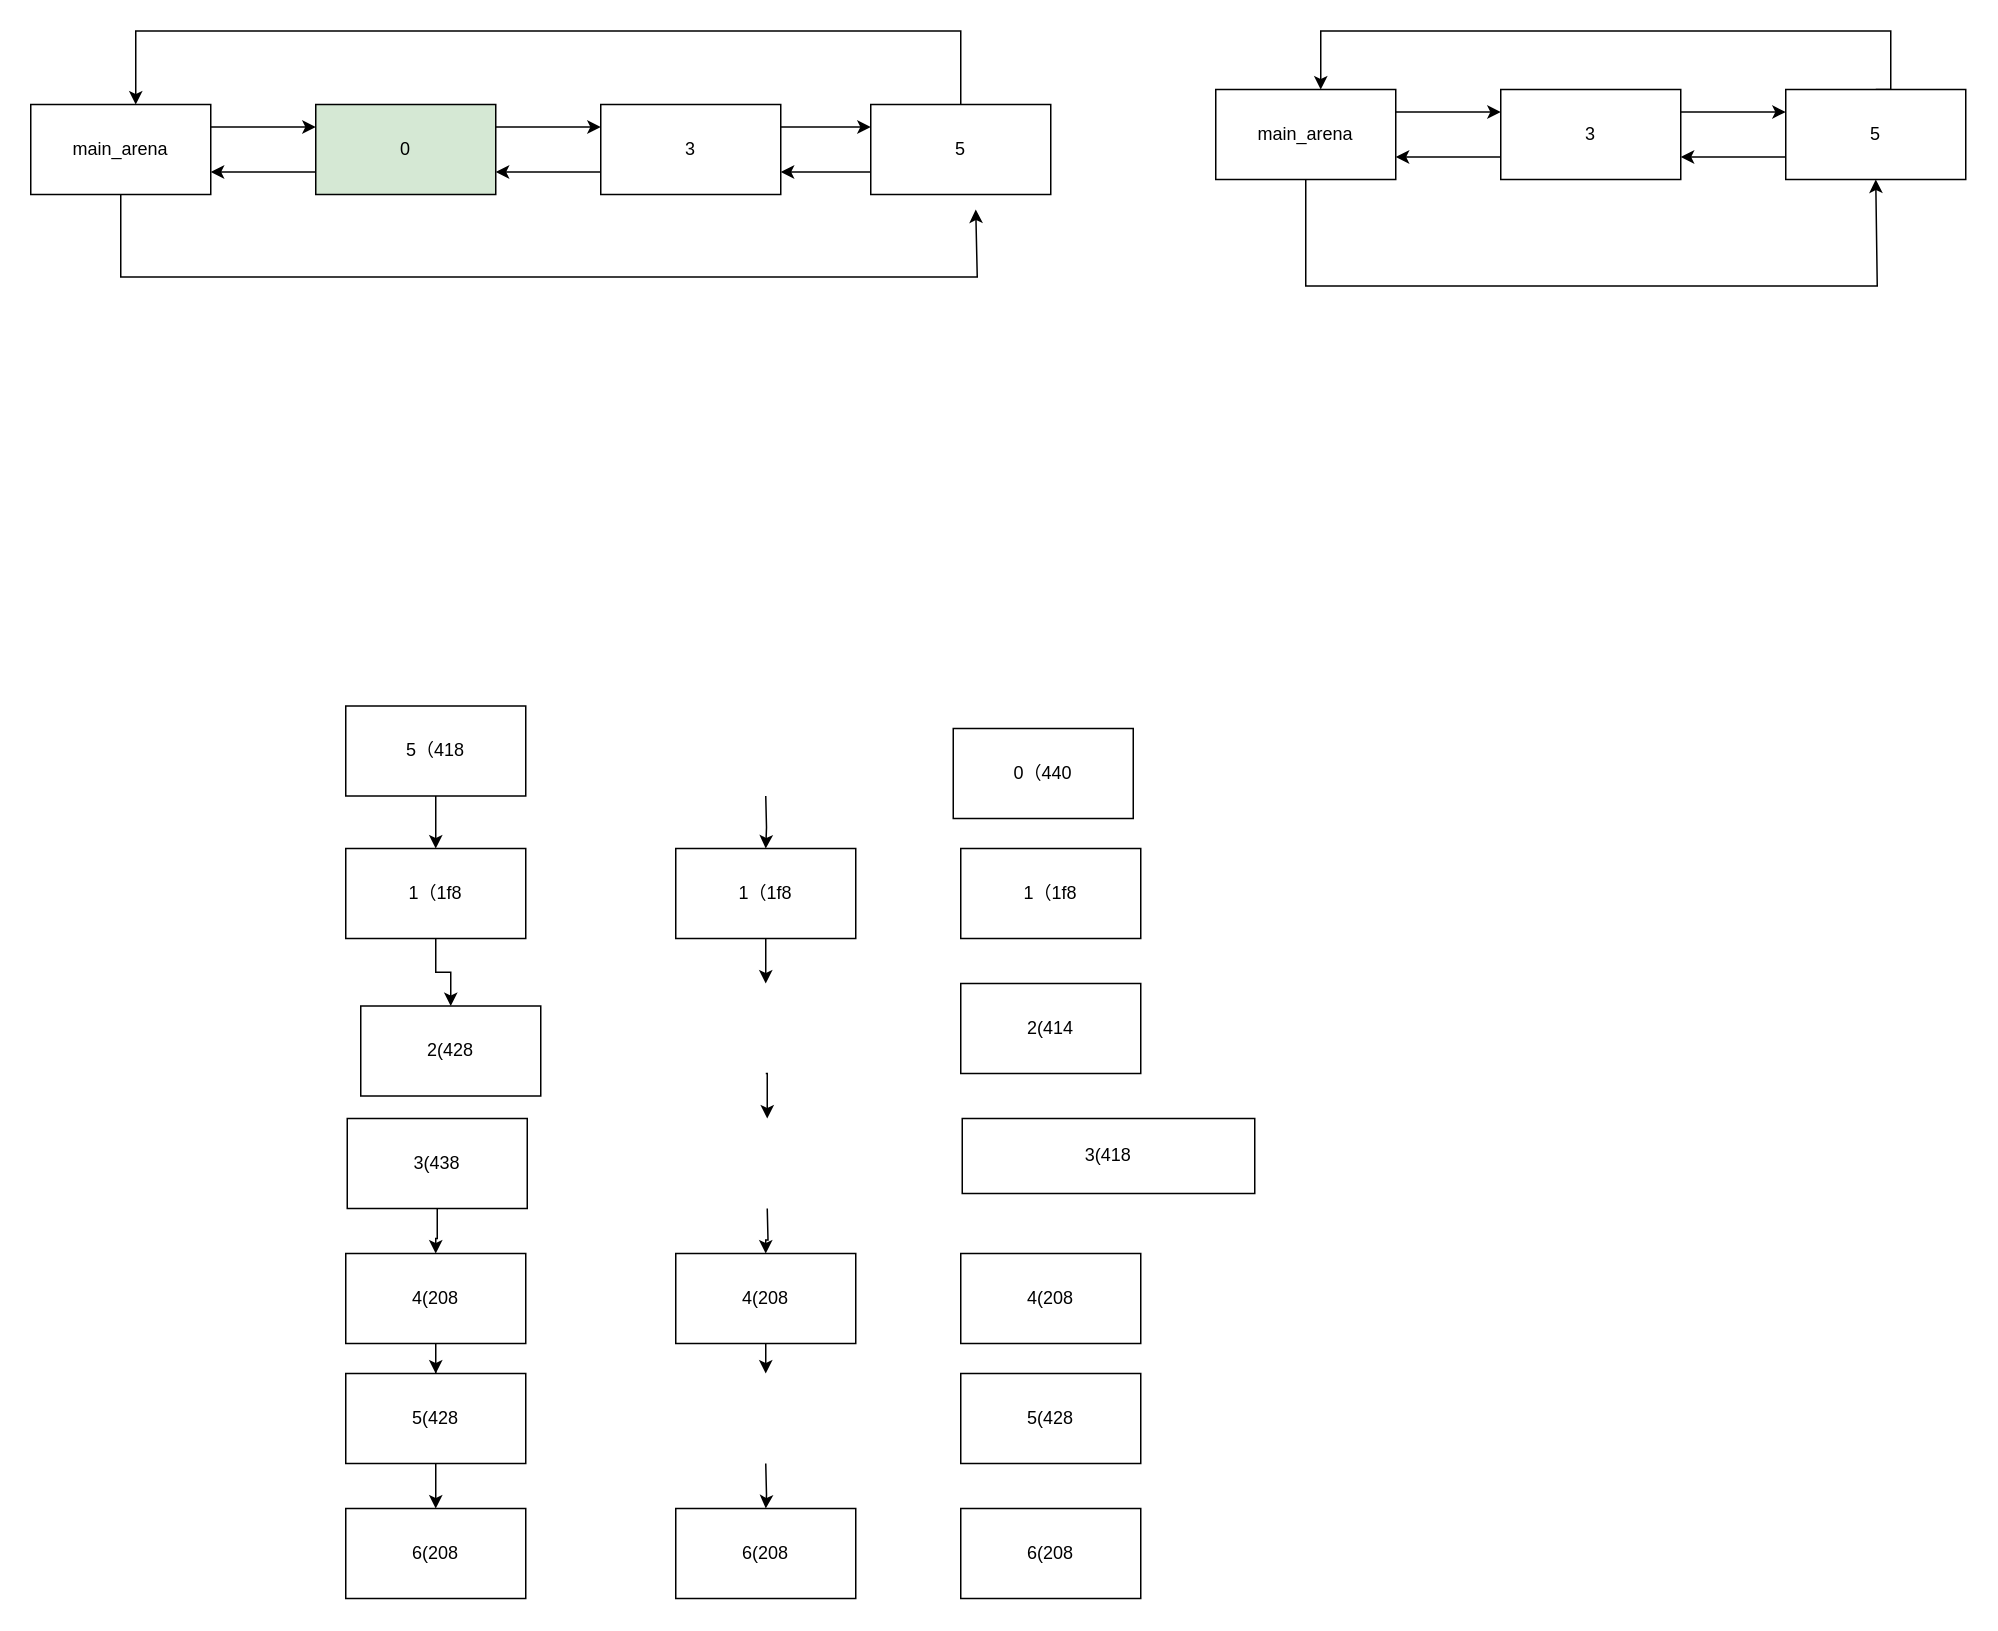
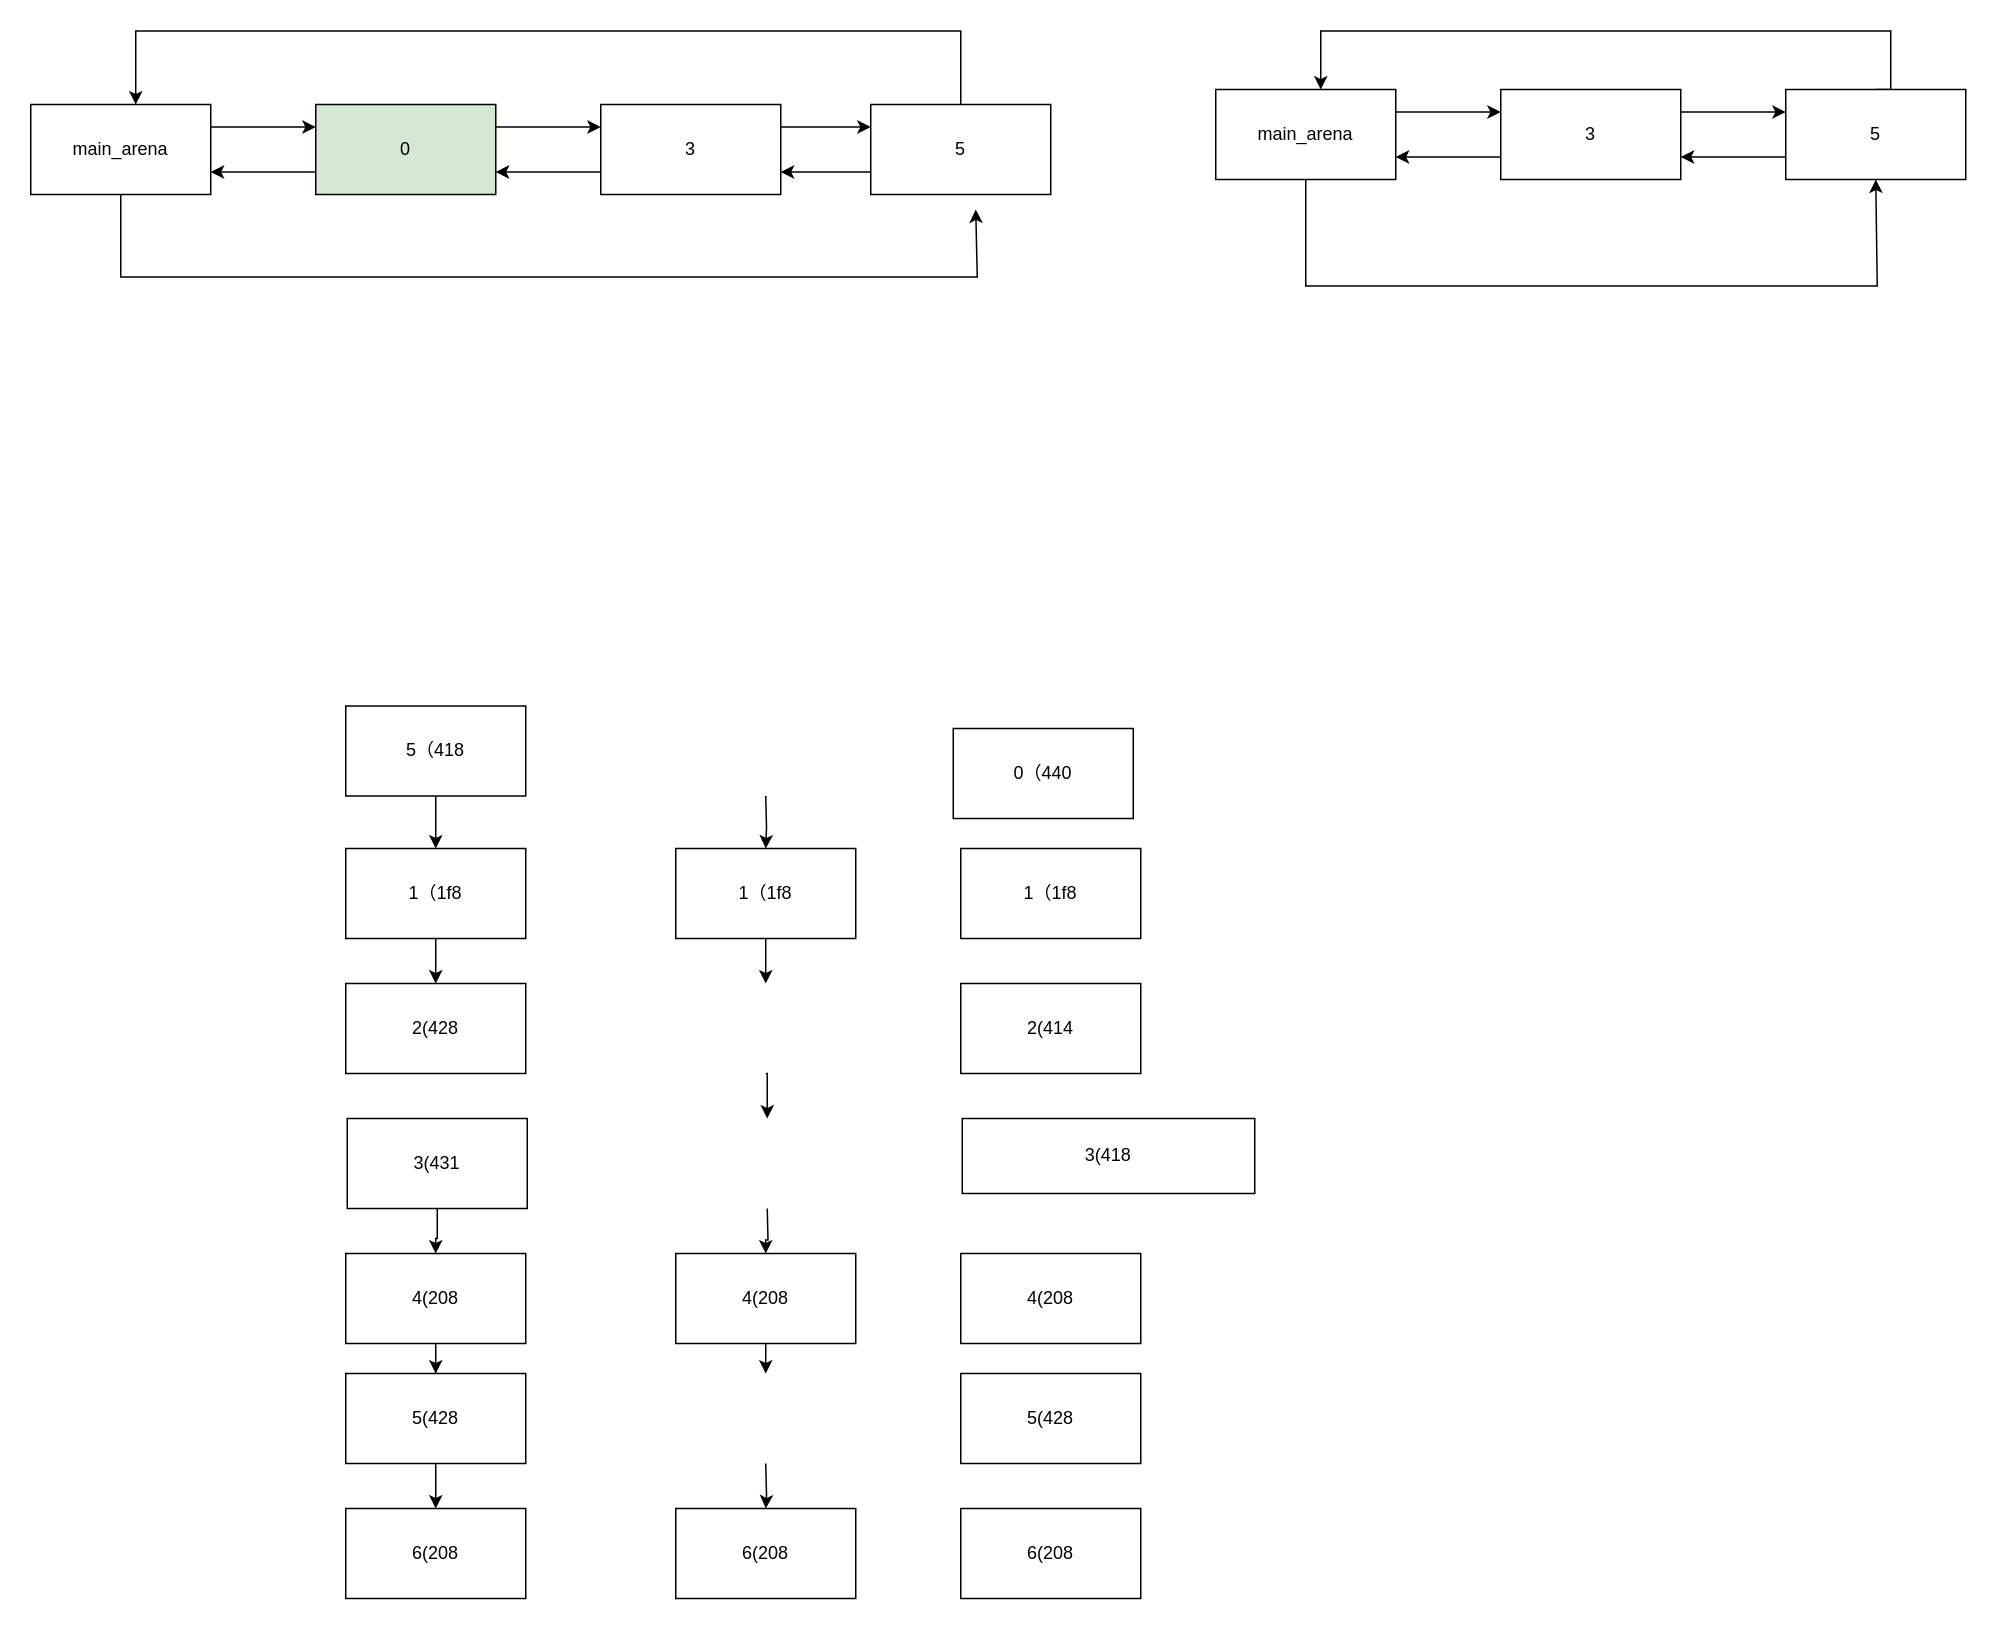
  <mxCell id="0" />
  <mxCell id="1" parent="0" />
  <mxCell id="2" style="edgeStyle=orthogonalEdgeStyle;rounded=0;orthogonalLoop=1;jettySize=auto;html=1;exitX=0;exitY=0.75;exitDx=0;exitDy=0;entryX=1;entryY=0.75;entryDx=0;entryDy=0;" parent="1" source="4" target="7" edge="1"><mxGeometry relative="1" as="geometry" /></mxCell>
  <mxCell id="3" style="edgeStyle=orthogonalEdgeStyle;rounded=0;orthogonalLoop=1;jettySize=auto;html=1;exitX=0.5;exitY=0;exitDx=0;exitDy=0;" parent="1" source="4" target="13" edge="1"><mxGeometry relative="1" as="geometry"><mxPoint x="90" y="59" as="targetPoint" /><Array as="points"><mxPoint x="640" y="20" /><mxPoint x="90" y="20" /></Array></mxGeometry></mxCell>
  <mxCell id="4" value="5" style="rounded=0;whiteSpace=wrap;html=1;" parent="1" vertex="1"><mxGeometry x="580" y="69" width="120" height="60" as="geometry" /></mxCell>
  <mxCell id="5" style="edgeStyle=orthogonalEdgeStyle;rounded=0;orthogonalLoop=1;jettySize=auto;html=1;exitX=1;exitY=0.25;exitDx=0;exitDy=0;entryX=0;entryY=0.25;entryDx=0;entryDy=0;" parent="1" source="7" target="4" edge="1"><mxGeometry relative="1" as="geometry" /></mxCell>
  <mxCell id="6" style="edgeStyle=orthogonalEdgeStyle;rounded=0;orthogonalLoop=1;jettySize=auto;html=1;exitX=0;exitY=0.75;exitDx=0;exitDy=0;entryX=1;entryY=0.75;entryDx=0;entryDy=0;" parent="1" source="7" target="10" edge="1"><mxGeometry relative="1" as="geometry" /></mxCell>
  <mxCell id="7" value="3" style="rounded=0;whiteSpace=wrap;html=1;" parent="1" vertex="1"><mxGeometry x="400" y="69" width="120" height="60" as="geometry" /></mxCell>
  <mxCell id="8" style="edgeStyle=orthogonalEdgeStyle;rounded=0;orthogonalLoop=1;jettySize=auto;html=1;exitX=1;exitY=0.25;exitDx=0;exitDy=0;entryX=0;entryY=0.25;entryDx=0;entryDy=0;" parent="1" source="10" target="7" edge="1"><mxGeometry relative="1" as="geometry" /></mxCell>
  <mxCell id="9" style="edgeStyle=orthogonalEdgeStyle;rounded=0;orthogonalLoop=1;jettySize=auto;html=1;exitX=0;exitY=0.75;exitDx=0;exitDy=0;entryX=1;entryY=0.75;entryDx=0;entryDy=0;" parent="1" source="10" target="13" edge="1"><mxGeometry relative="1" as="geometry" /></mxCell>
  <mxCell id="10" value="0" style="rounded=0;whiteSpace=wrap;html=1;fillColor=#d5e8d4;" parent="1" vertex="1"><mxGeometry x="210" y="69" width="120" height="60" as="geometry" /></mxCell>
  <mxCell id="11" style="edgeStyle=orthogonalEdgeStyle;rounded=0;orthogonalLoop=1;jettySize=auto;html=1;exitX=1;exitY=0.25;exitDx=0;exitDy=0;entryX=0;entryY=0.25;entryDx=0;entryDy=0;" parent="1" source="13" target="10" edge="1"><mxGeometry relative="1" as="geometry" /></mxCell>
  <mxCell id="12" style="edgeStyle=orthogonalEdgeStyle;rounded=0;orthogonalLoop=1;jettySize=auto;html=1;exitX=0.5;exitY=1;exitDx=0;exitDy=0;" parent="1" source="13" edge="1"><mxGeometry relative="1" as="geometry"><mxPoint x="650" y="139" as="targetPoint" /><Array as="points"><mxPoint x="80" y="184" /><mxPoint x="651" y="184" /></Array></mxGeometry></mxCell>
  <mxCell id="13" value="main_arena" style="rounded=0;whiteSpace=wrap;html=1;" parent="1" vertex="1"><mxGeometry x="20" y="69" width="120" height="60" as="geometry" /></mxCell>
  <mxCell id="14" style="edgeStyle=orthogonalEdgeStyle;rounded=0;orthogonalLoop=1;jettySize=auto;html=1;exitX=0.5;exitY=1;exitDx=0;exitDy=0;" parent="1" source="15" target="17" edge="1"><mxGeometry relative="1" as="geometry" /></mxCell>
  <mxCell id="15" value="5（418" style="rounded=0;whiteSpace=wrap;html=1;" parent="1" vertex="1"><mxGeometry x="230" y="470" width="120" height="60" as="geometry" /></mxCell>
  <mxCell id="16" style="edgeStyle=orthogonalEdgeStyle;rounded=0;orthogonalLoop=1;jettySize=auto;html=1;entryX=0.5;entryY=0;entryDx=0;entryDy=0;" parent="1" source="17" target="18" edge="1"><mxGeometry relative="1" as="geometry" /></mxCell>
  <mxCell id="17" value="1（1f8" style="rounded=0;whiteSpace=wrap;html=1;" parent="1" vertex="1"><mxGeometry x="230" y="565" width="120" height="60" as="geometry" /></mxCell>
- <mxCell id="18" value="2(428" style="rounded=0;whiteSpace=wrap;html=1;" parent="1" vertex="1"><mxGeometry x="240" y="670" width="120" height="60" as="geometry" /></mxCell>
+ <mxCell id="18" value="2(428" style="rounded=0;whiteSpace=wrap;html=1;" parent="1" vertex="1"><mxGeometry x="230" y="655" width="120" height="60" as="geometry" /></mxCell>
  <mxCell id="19" style="edgeStyle=orthogonalEdgeStyle;rounded=0;orthogonalLoop=1;jettySize=auto;html=1;" parent="1" source="20" target="22" edge="1"><mxGeometry relative="1" as="geometry" /></mxCell>
- <mxCell id="20" value="3(438" style="rounded=0;whiteSpace=wrap;html=1;" parent="1" vertex="1"><mxGeometry x="231" y="745" width="120" height="60" as="geometry" /></mxCell>
+ <mxCell id="20" value="3(431" style="rounded=0;whiteSpace=wrap;html=1;" parent="1" vertex="1"><mxGeometry x="231" y="745" width="120" height="60" as="geometry" /></mxCell>
  <mxCell id="21" style="edgeStyle=orthogonalEdgeStyle;rounded=0;orthogonalLoop=1;jettySize=auto;html=1;exitX=0.5;exitY=1;exitDx=0;exitDy=0;" parent="1" source="22" target="24" edge="1"><mxGeometry relative="1" as="geometry" /></mxCell>
  <mxCell id="22" value="4(208" style="rounded=0;whiteSpace=wrap;html=1;" parent="1" vertex="1"><mxGeometry x="230" y="835" width="120" height="60" as="geometry" /></mxCell>
  <mxCell id="23" style="edgeStyle=orthogonalEdgeStyle;rounded=0;orthogonalLoop=1;jettySize=auto;html=1;" parent="1" source="24" target="25" edge="1"><mxGeometry relative="1" as="geometry" /></mxCell>
  <mxCell id="24" value="5(428" style="rounded=0;whiteSpace=wrap;html=1;" parent="1" vertex="1"><mxGeometry x="230" y="915" width="120" height="60" as="geometry" /></mxCell>
  <mxCell id="25" value="6(208" style="rounded=0;whiteSpace=wrap;html=1;" parent="1" vertex="1"><mxGeometry x="230" y="1005" width="120" height="60" as="geometry" /></mxCell>
  <mxCell id="26" style="edgeStyle=orthogonalEdgeStyle;rounded=0;orthogonalLoop=1;jettySize=auto;html=1;exitX=0.5;exitY=1;exitDx=0;exitDy=0;" edge="1" parent="1" target="28"><mxGeometry relative="1" as="geometry"><mxPoint x="510" y="530" as="sourcePoint" /></mxGeometry></mxCell>
  <mxCell id="27" style="edgeStyle=orthogonalEdgeStyle;rounded=0;orthogonalLoop=1;jettySize=auto;html=1;entryX=0.5;entryY=0;entryDx=0;entryDy=0;" edge="1" parent="1" source="28"><mxGeometry relative="1" as="geometry"><mxPoint x="510" y="655" as="targetPoint" /></mxGeometry></mxCell>
  <mxCell id="28" value="1（1f8" style="rounded=0;whiteSpace=wrap;html=1;" vertex="1" parent="1"><mxGeometry x="450" y="565" width="120" height="60" as="geometry" /></mxCell>
  <mxCell id="29" style="edgeStyle=orthogonalEdgeStyle;rounded=0;orthogonalLoop=1;jettySize=auto;html=1;exitX=0.5;exitY=1;exitDx=0;exitDy=0;" edge="1" parent="1"><mxGeometry relative="1" as="geometry"><mxPoint x="510" y="715" as="sourcePoint" /><mxPoint x="511" y="745" as="targetPoint" /></mxGeometry></mxCell>
  <mxCell id="30" style="edgeStyle=orthogonalEdgeStyle;rounded=0;orthogonalLoop=1;jettySize=auto;html=1;" edge="1" parent="1" target="32"><mxGeometry relative="1" as="geometry"><mxPoint x="511" y="805" as="sourcePoint" /></mxGeometry></mxCell>
  <mxCell id="31" style="edgeStyle=orthogonalEdgeStyle;rounded=0;orthogonalLoop=1;jettySize=auto;html=1;exitX=0.5;exitY=1;exitDx=0;exitDy=0;" edge="1" parent="1" source="32"><mxGeometry relative="1" as="geometry"><mxPoint x="510" y="915" as="targetPoint" /></mxGeometry></mxCell>
  <mxCell id="32" value="4(208" style="rounded=0;whiteSpace=wrap;html=1;" vertex="1" parent="1"><mxGeometry x="450" y="835" width="120" height="60" as="geometry" /></mxCell>
  <mxCell id="33" style="edgeStyle=orthogonalEdgeStyle;rounded=0;orthogonalLoop=1;jettySize=auto;html=1;" edge="1" parent="1" target="34"><mxGeometry relative="1" as="geometry"><mxPoint x="510" y="975" as="sourcePoint" /></mxGeometry></mxCell>
  <mxCell id="34" value="6(208" style="rounded=0;whiteSpace=wrap;html=1;" vertex="1" parent="1"><mxGeometry x="450" y="1005" width="120" height="60" as="geometry" /></mxCell>
  <mxCell id="35" value="0（440" style="rounded=0;whiteSpace=wrap;html=1;" vertex="1" parent="1"><mxGeometry x="635" y="485" width="120" height="60" as="geometry" /></mxCell>
  <mxCell id="36" value="1（1f8" style="rounded=0;whiteSpace=wrap;html=1;" vertex="1" parent="1"><mxGeometry x="640" y="565" width="120" height="60" as="geometry" /></mxCell>
  <mxCell id="37" value="2(414" style="rounded=0;whiteSpace=wrap;html=1;" vertex="1" parent="1"><mxGeometry x="640" y="655" width="120" height="60" as="geometry" /></mxCell>
  <mxCell id="38" value="3(418" style="rounded=0;whiteSpace=wrap;html=1;" vertex="1" parent="1"><mxGeometry x="641" y="745" width="195" height="50" as="geometry" /></mxCell>
  <mxCell id="39" value="4(208" style="rounded=0;whiteSpace=wrap;html=1;" vertex="1" parent="1"><mxGeometry x="640" y="835" width="120" height="60" as="geometry" /></mxCell>
  <mxCell id="40" value="5(428" style="rounded=0;whiteSpace=wrap;html=1;" vertex="1" parent="1"><mxGeometry x="640" y="915" width="120" height="60" as="geometry" /></mxCell>
  <mxCell id="41" value="6(208" style="rounded=0;whiteSpace=wrap;html=1;" vertex="1" parent="1"><mxGeometry x="640" y="1005" width="120" height="60" as="geometry" /></mxCell>
  <mxCell id="42" style="edgeStyle=orthogonalEdgeStyle;rounded=0;orthogonalLoop=1;jettySize=auto;html=1;exitX=0.5;exitY=0;exitDx=0;exitDy=0;" edge="1" parent="1" source="44" target="50"><mxGeometry relative="1" as="geometry"><mxPoint x="880" y="49" as="targetPoint" /><Array as="points"><mxPoint x="1260" y="59" /><mxPoint x="1260" y="20" /><mxPoint x="880" y="20" /></Array></mxGeometry></mxCell>
  <mxCell id="43" style="edgeStyle=orthogonalEdgeStyle;rounded=0;orthogonalLoop=1;jettySize=auto;html=1;exitX=0;exitY=0.75;exitDx=0;exitDy=0;entryX=1;entryY=0.75;entryDx=0;entryDy=0;" edge="1" parent="1" source="44" target="47"><mxGeometry relative="1" as="geometry" /></mxCell>
  <mxCell id="44" value="5" style="rounded=0;whiteSpace=wrap;html=1;" vertex="1" parent="1"><mxGeometry x="1190" y="59" width="120" height="60" as="geometry" /></mxCell>
  <mxCell id="45" style="edgeStyle=orthogonalEdgeStyle;rounded=0;orthogonalLoop=1;jettySize=auto;html=1;exitX=0;exitY=0.75;exitDx=0;exitDy=0;entryX=1;entryY=0.75;entryDx=0;entryDy=0;" edge="1" parent="1" source="47" target="50"><mxGeometry relative="1" as="geometry" /></mxCell>
  <mxCell id="46" style="edgeStyle=orthogonalEdgeStyle;rounded=0;orthogonalLoop=1;jettySize=auto;html=1;exitX=1;exitY=0.25;exitDx=0;exitDy=0;entryX=0;entryY=0.25;entryDx=0;entryDy=0;" edge="1" parent="1" source="47" target="44"><mxGeometry relative="1" as="geometry" /></mxCell>
  <mxCell id="47" value="3" style="rounded=0;whiteSpace=wrap;html=1;" vertex="1" parent="1"><mxGeometry x="1000" y="59" width="120" height="60" as="geometry" /></mxCell>
  <mxCell id="48" style="edgeStyle=orthogonalEdgeStyle;rounded=0;orthogonalLoop=1;jettySize=auto;html=1;exitX=1;exitY=0.25;exitDx=0;exitDy=0;entryX=0;entryY=0.25;entryDx=0;entryDy=0;" edge="1" parent="1" source="50" target="47"><mxGeometry relative="1" as="geometry" /></mxCell>
  <mxCell id="49" style="edgeStyle=orthogonalEdgeStyle;rounded=0;orthogonalLoop=1;jettySize=auto;html=1;exitX=0.5;exitY=1;exitDx=0;exitDy=0;entryX=0.5;entryY=1;entryDx=0;entryDy=0;" edge="1" parent="1" source="50" target="44"><mxGeometry relative="1" as="geometry"><mxPoint x="1250" y="190" as="targetPoint" /><Array as="points"><mxPoint x="870" y="190" /><mxPoint x="1251" y="190" /></Array></mxGeometry></mxCell>
  <mxCell id="50" value="main_arena" style="rounded=0;whiteSpace=wrap;html=1;" vertex="1" parent="1"><mxGeometry x="810" y="59" width="120" height="60" as="geometry" /></mxCell>
